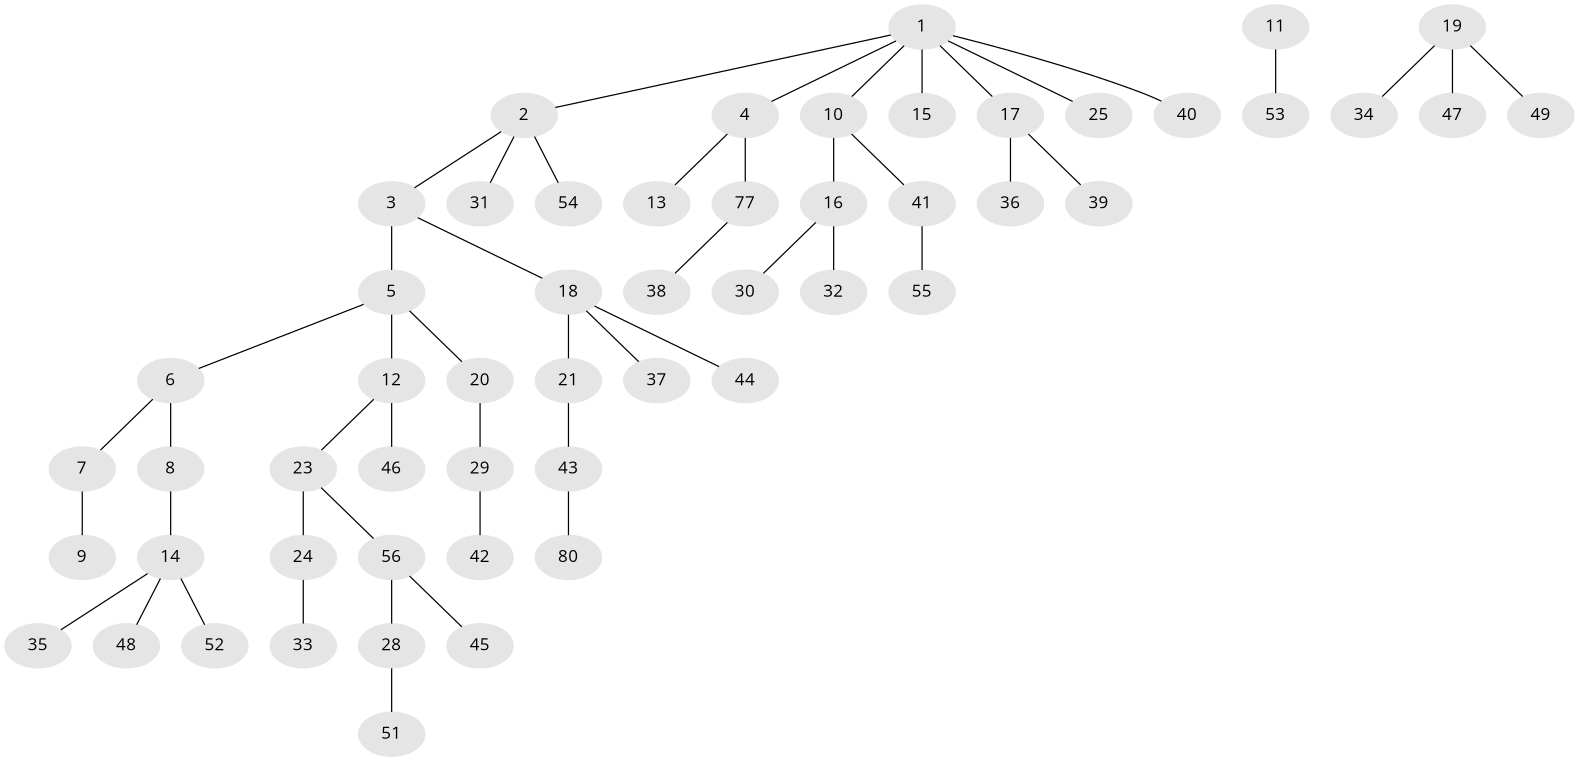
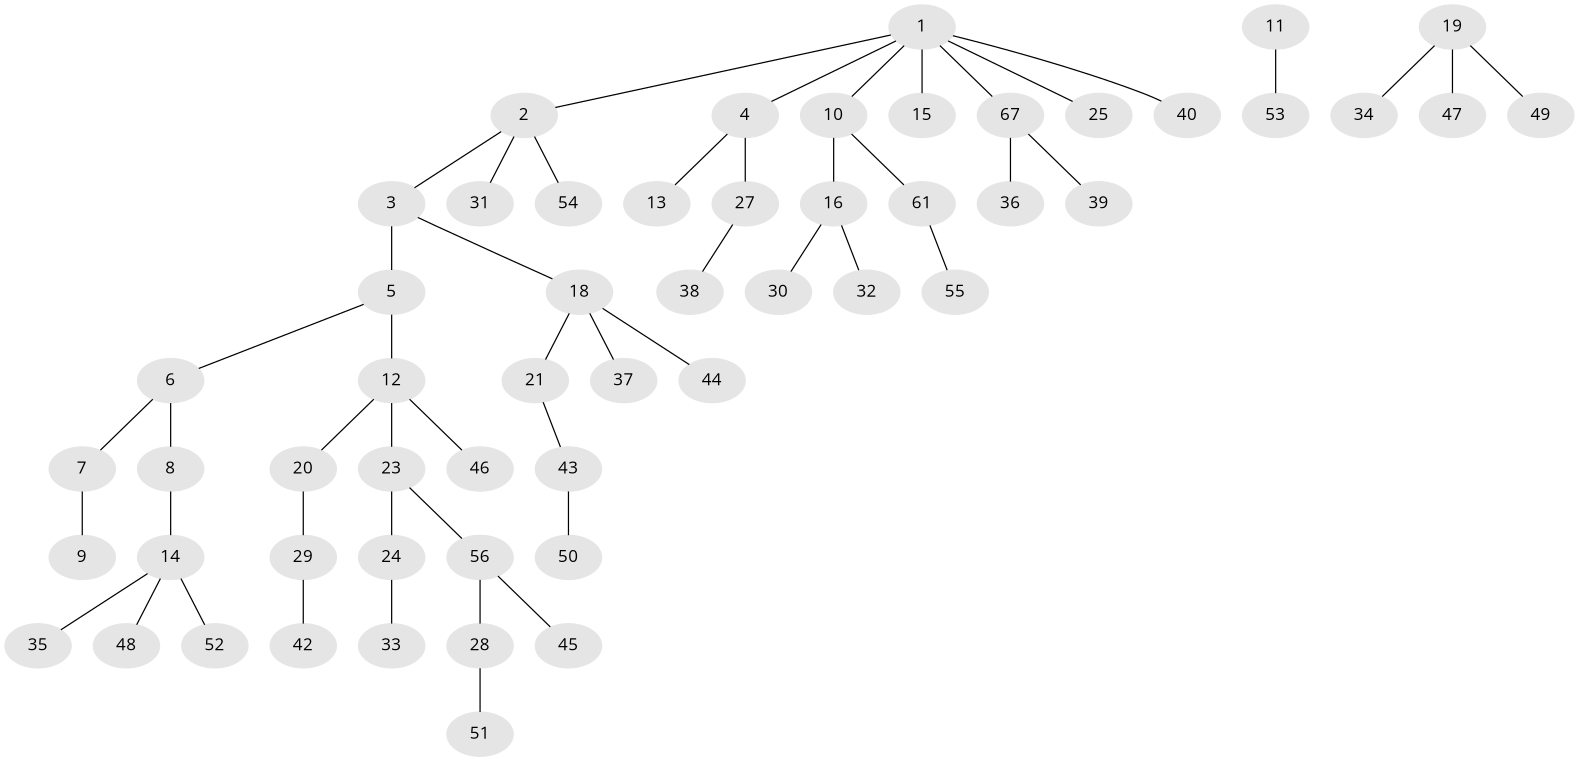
  graph {
    fontname="Open Sans"
    node [color=gray90 fontname="Open Sans" style=filled]
    edge [fontname="Open Sans"]
    1
    2
    4
    10
    15
-   17
+   17 [label=67]
    25
    40
    3
    31
    54
    13
-   27 [label=77]
+   27
    16
-   41
+   41 [label=61]
    36
    39
    5
    18
    6
    12
    21
    37
    44
    38
    7
    8
    20
    23
    46
    9
    14
    11
    53
    35
    48
    52
    30
    32
    55
    29
    24
    n43 [label=56]
    19
    34
    47
    49
    43
    42
-   50 [label=80]
+   50
    33
    28
    45
    51
    1 -- 2
    1 -- 4
    1 -- 10
    1 -- 15
    1 -- 17
    1 -- 25
    1 -- 40
    2 -- 3
    2 -- 31
    2 -- 54
    4 -- 13
    4 -- 27
    10 -- 16
    10 -- 41
    17 -- 36
    17 -- 39
    3 -- 5
    3 -- 18
    27 -- 38
    16 -- 30
    16 -- 32
    41 -- 55
    5 -- 6
    5 -- 12
    18 -- 21
    18 -- 37
    18 -- 44
    6 -- 7
    6 -- 8
-   5 -- 20
+   12 -- 20
    12 -- 23
    12 -- 46
    21 -- 43
    7 -- 9
    8 -- 14
    20 -- 29
    23 -- 24
    23 -- n43
    14 -- 35
    14 -- 48
    14 -- 52
    11 -- 53
    29 -- 42
    24 -- 33
    n43 -- 28
    n43 -- 45
    19 -- 34
    19 -- 47
    19 -- 49
    43 -- 50
    28 -- 51
  }
